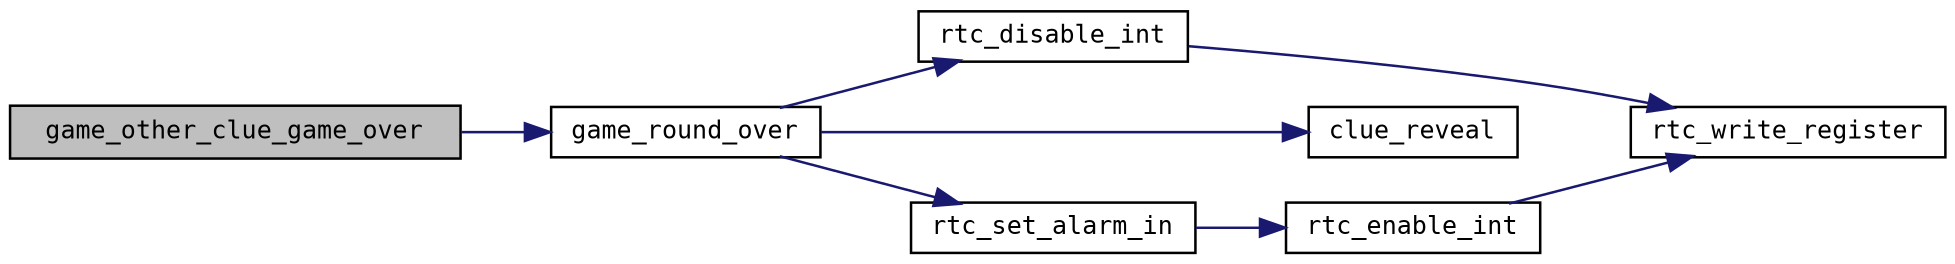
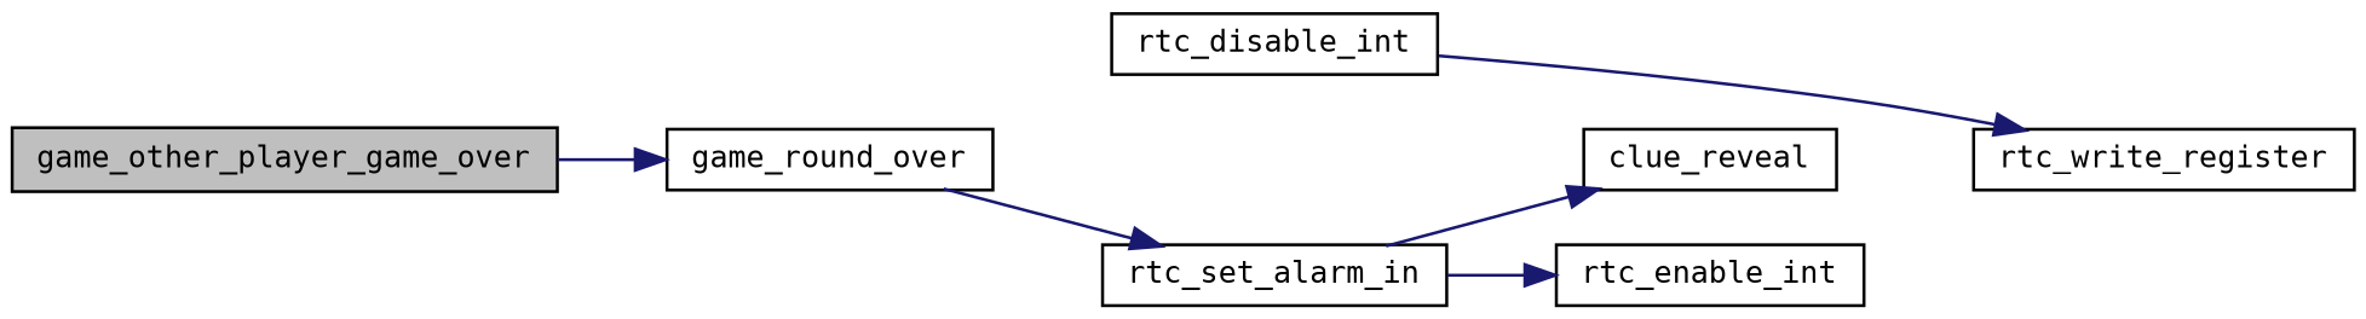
  digraph {
    fontname="DejaVu Sans Mono"
    rankdir=LR
    node [color=black fillcolor=white fontname="DejaVu Sans Mono" fontsize=10 shape=record style=filled]
    edge [color=midnightblue fontname="DejaVu Sans Mono" fontsize=10 labelfontname=Helvetica labelfontsize=10 style=solid]
-   n1 [fillcolor=grey75 fontcolor=black height=0.2 label=game_other_clue_game_over width=0.4]
+   n1 [fillcolor=grey75 fontcolor=black height=0.2 label=game_other_player_game_over width=0.4]
    n2 [height=0.2 label=game_round_over width=0.4]
    n3 [height=0.2 label=clue_reveal width=0.4]
    n4 [height=0.2 label=rtc_disable_int width=0.4]
    n5 [height=0.2 label=rtc_set_alarm_in width=0.4]
    n6 [height=0.2 label=rtc_write_register width=0.4]
    n7 [height=0.2 label=rtc_enable_int width=0.4]
    n1 -> n2
-   n2 -> n3
-   n2 -> n4
+   n5 -> n3
    n2 -> n5
    n4 -> n6
    n5 -> n7
-   n7 -> n6
  }
